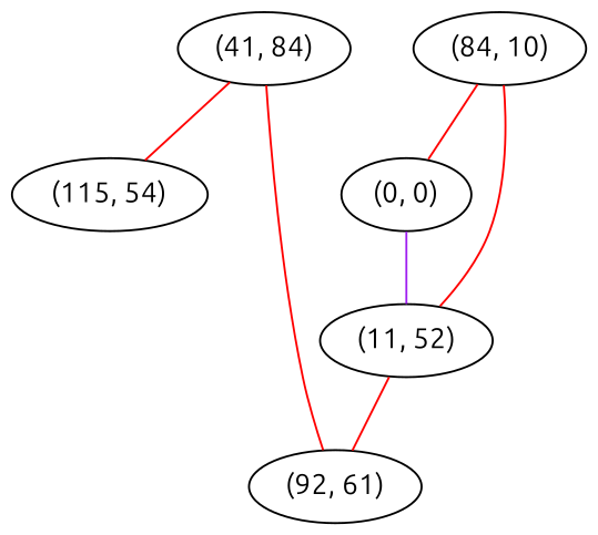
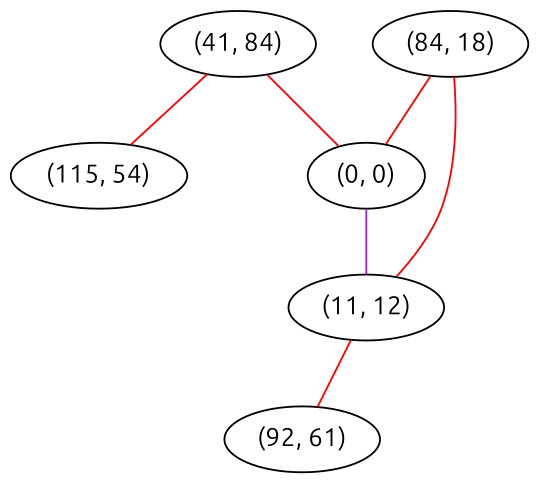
  graph {
    fontname=Ubuntu
    node [fontname=Ubuntu]
    edge [color=red fontname=Ubuntu weight=1]
    "(0, 0)"
-   "(11, 52)"
+   "(11, 52)" [label="(11, 12)"]
    n3 [label="(92, 61)"]
    "(41, 84)"
    "(115, 54)"
-   "(84, 10)"
+   "(84, 10)" [label="(84, 18)"]
    "(0, 0)" -- "(11, 52)" [color=purple weight=4]
    "(11, 52)" -- n3
-   "(41, 84)" -- n3
+   "(41, 84)" -- "(0, 0)"
    "(41, 84)" -- "(115, 54)"
    "(84, 10)" -- "(0, 0)"
    "(84, 10)" -- "(11, 52)"
  }
